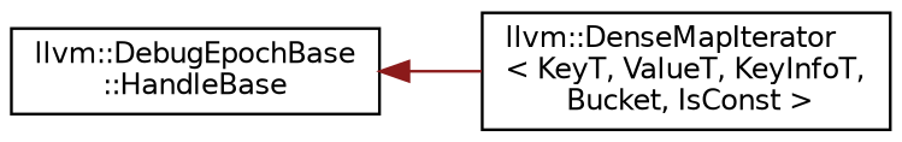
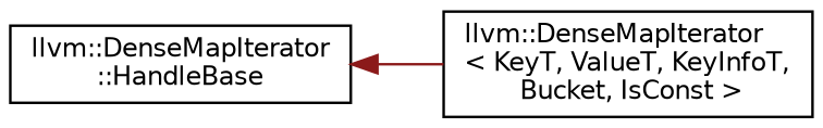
  digraph {
    rankdir=LR
    node [color=black fillcolor=white fontname=Helvetica fontsize=10 shape=record style=filled]
-   n1 [height=0.2 label="llvm::DebugEpochBase\l::HandleBase" width=0.4]
+   n1 [height=0.2 label="llvm::DenseMapIterator\l::HandleBase" width=0.4]
    n2 [height=0.2 label="llvm::DenseMapIterator\l\< KeyT, ValueT, KeyInfoT,\l Bucket, IsConst \>" width=0.4]
    n1 -> n2 [color=firebrick4 dir=back fontname=Helvetica fontsize=10 labelfontname=Helvetica labelfontsize=10 style=solid]
  }
